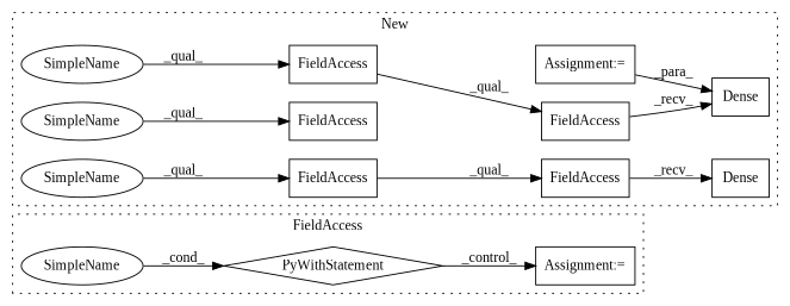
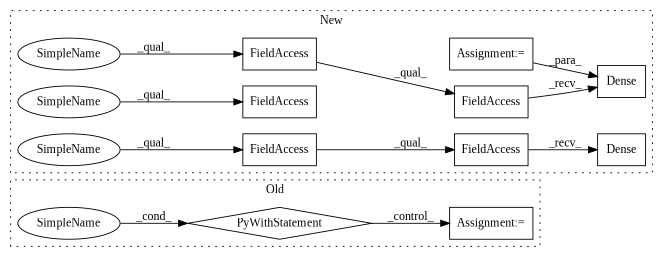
  digraph {
    rankdir=LR
    fontname="Liberation Serif"
    node [a=22 l=18 s=7025 shape=box fontname="Liberation Serif"]
    edge [fontname="Liberation Serif"]
    n1 [a=104 l="10,2" label=PyWithStatement s="6151,6197" shape=diamond]
    n2 [a=7 l=4 label="Assignment:=" s=6213]
    n3 [a=42 label=SimpleName shape=ellipse l="" s=""]
    n4 [a=32 l="6,1" label=Dense s="7051,7064"]
    n5 [l=25 label=FieldAccess]
    n6 [label=FieldAccess]
    n7 [label=FieldAccess s=6885]
    n8 [label=FieldAccess s=6960]
    n9 [l=25 label=FieldAccess s=6885]
    n10 [a=32 l="6,1" label=Dense s="6911,6938"]
    n11 [a=7 l=1 label="Assignment:=" s=6787]
    n12 [a=42 l=12 label=SimpleName s=6885 shape=ellipse]
    n13 [a=42 l=12 label=SimpleName s=6960 shape=ellipse]
    n14 [a=42 l=12 label=SimpleName shape=ellipse]
    subgraph cluster_1 {
-     label=FieldAccess
+     label=Old
      style=dotted
      n1
      n2
      n3
    }
    subgraph cluster_2 {
      label=New
      style=dotted
      n4
      n5
      n6
      n7
      n8
      n9
      n10
      n11
      n12
      n13
      n14
    }
    n1 -> n2 [label=_control_]
    n3 -> n1 [label=_cond_]
    n5 -> n4 [label=_recv_]
    n6 -> n5 [label=_qual_]
    n7 -> n9 [label=_qual_]
    n9 -> n10 [label=_recv_]
    n11 -> n10 [label=_para_]
    n12 -> n7 [label=_qual_]
    n13 -> n8 [label=_qual_]
    n14 -> n6 [label=_qual_]
  }
